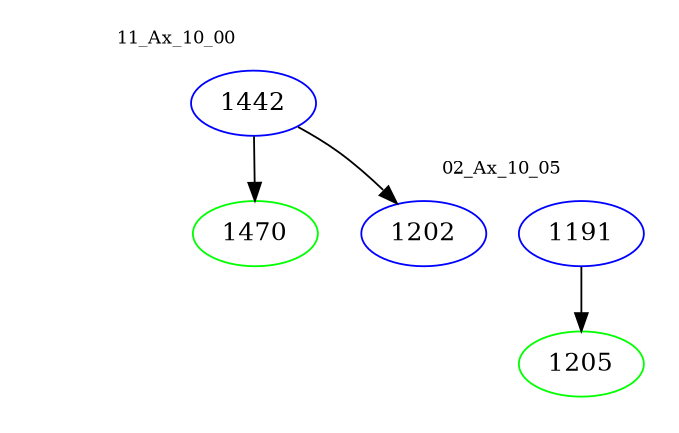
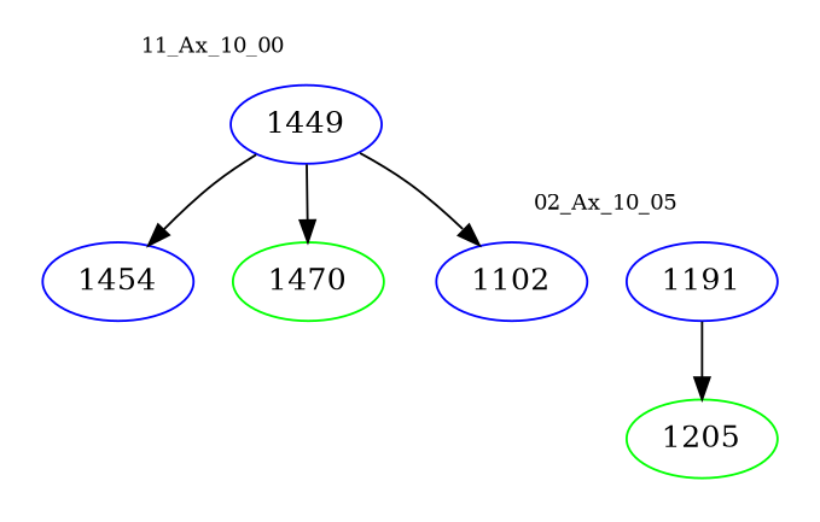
  digraph {
    node [color=blue]
    edge [color=black]
    n1 [label=1191]
-   n2 [label=1202]
+   n2 [label=1102]
    n3 [color=green label=1205]
-   n4 [label=1442]
+   n4 [label=1449]
+   n5 [label=1454]
    n6 [color=green label=1470]
    subgraph cluster_1 {
      color=white
      fontsize=10
      label="02_Ax_10_05"
      n1
      n2
      n3
    }
    subgraph cluster_2 {
      color=white
      fontsize=10
      label="11_Ax_10_00"
      n4
+     n5
      n6
    }
    n1 -> n3
    n4 -> n2
+   n4 -> n5
    n4 -> n6
  }
